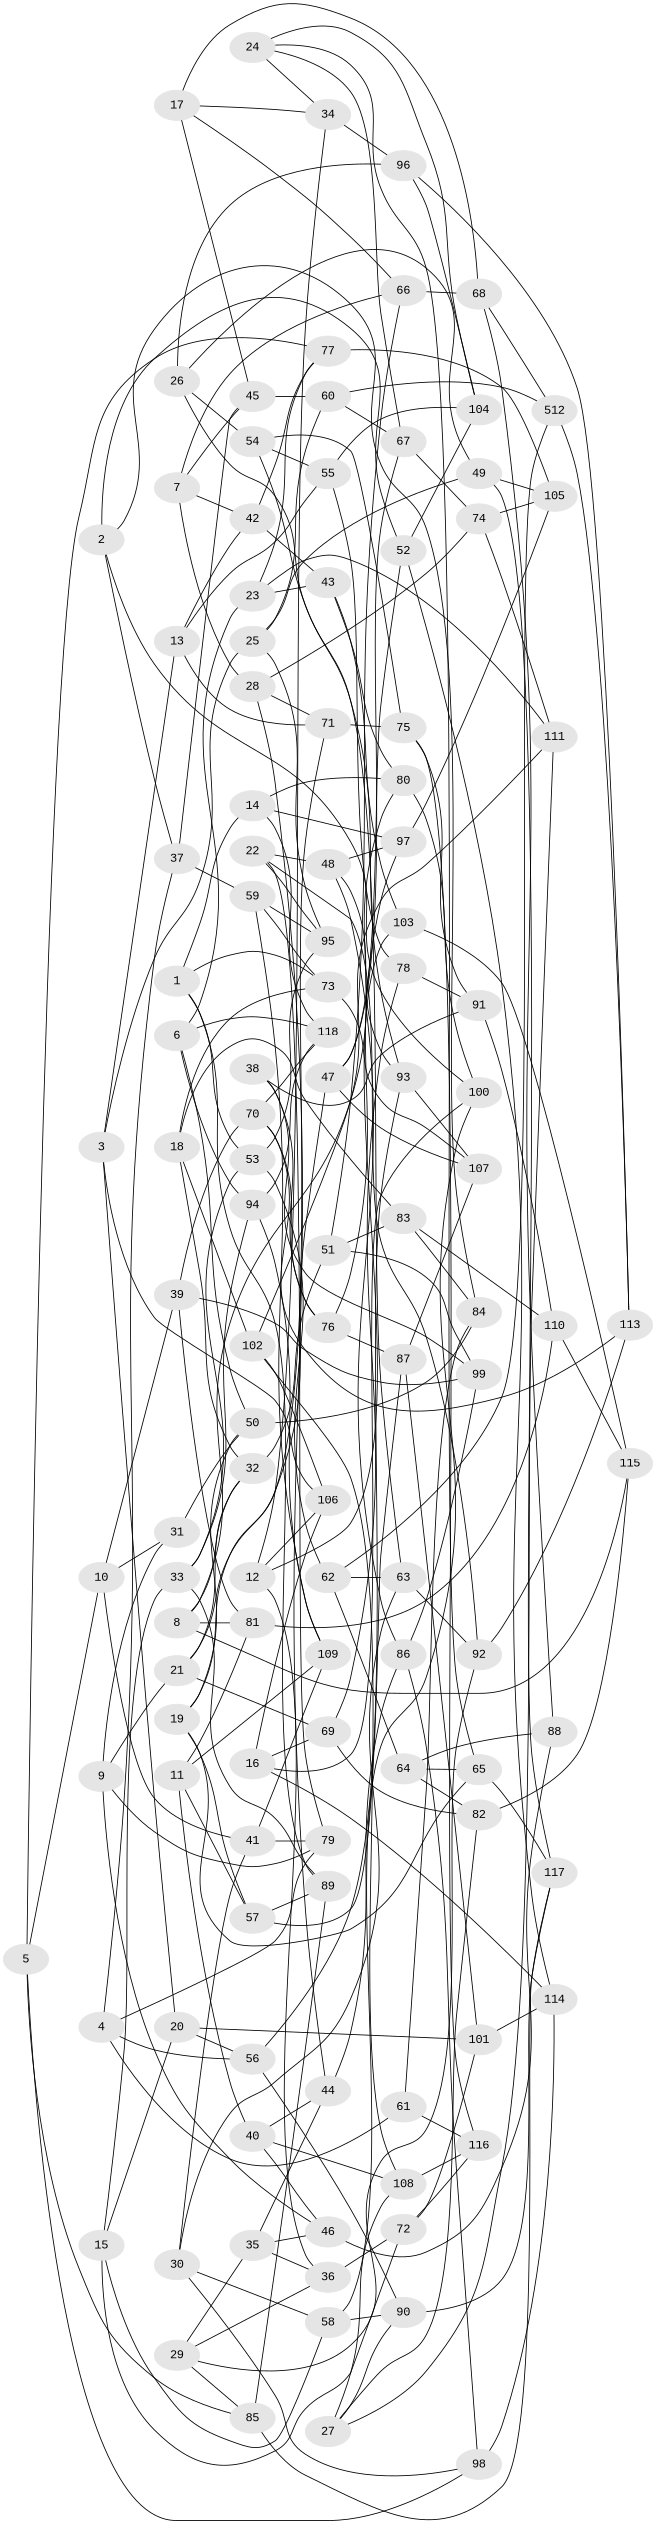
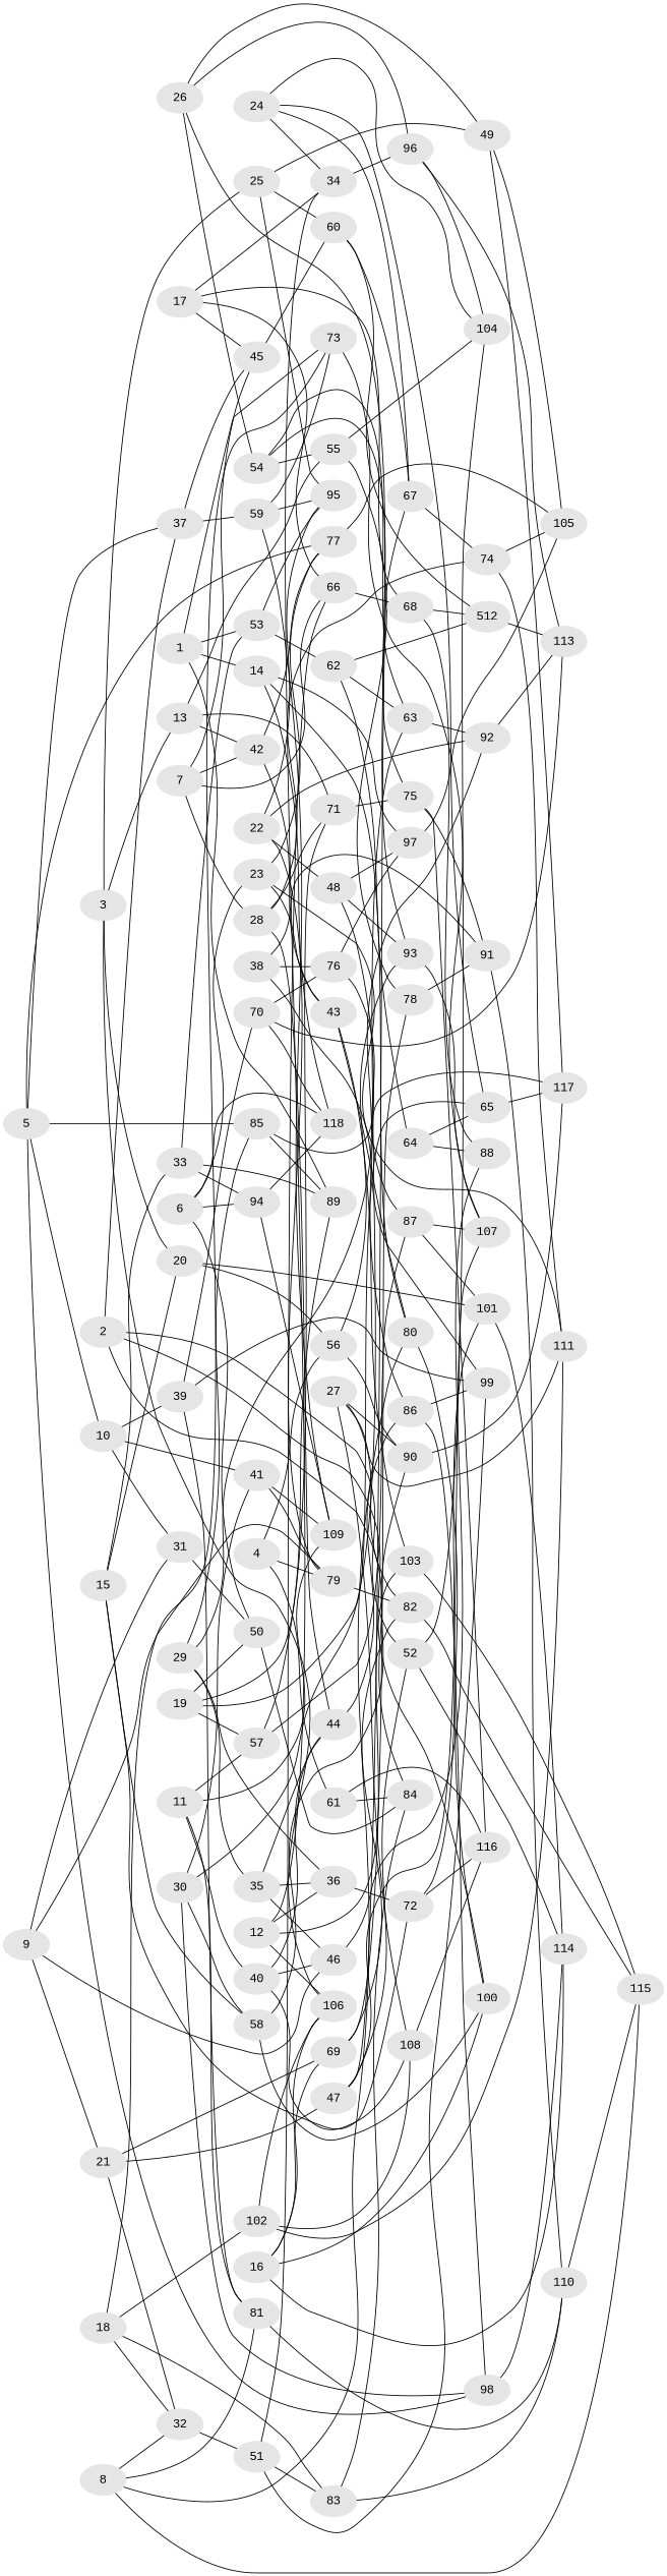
  graph {
    fontname="Liberation Mono"
    rankdir=LR
    node [color=gray90 fontname="Liberation Mono" style=filled]
    edge [fontname="Liberation Mono"]
    1
    14
    53
    73
    89
    118
    80
    97
    95
    62
    107
    2
    37
    52
    84
    100
    45
    59
    114
    104
    3
    13
    20
    25
    106
    42
    55
    71
    56
    101
    49
    60
    4
    61
    79
    93
    90
    116
    5
    10
    77
    85
    98
    31
    39
    41
    105
    117
    6
    23
    50
    94
    43
    111
    109
    7
    28
    66
    44
    74
    68
    8
    32
    81
    115
    51
    110
    9
    21
    46
    69
    47
    88
    99
    70
    11
    40
    57
    108
    87
    12
    34
    36
    103
    96
    72
    78
    75
    15
    33
    58
    16
    82
    17
    n95 [label=512]
    18
    83
    102
    19
    65
    67
    22
    48
    92
    86
    113
    24
    26
    54
    63
    27
    29
    35
    30
    38
    76
    91
    64
    1 -- 14
    1 -- 53
    1 -- 73
    1 -- 89
    14 -- 118
    14 -- 80
    14 -- 97
    53 -- 95
    53 -- 62
    73 -- 107
    80 -- 100
    97 -- 105
    62 -- n95
    62 -- 63
    62 -- 64
    2 -- 37
    2 -- 52
    2 -- 84
    2 -- 100
    37 -- 45
    37 -- 59
    52 -- 114
    52 -- 104
    45 -- 60
    59 -- 73
    59 -- 95
    59 -- 109
    3 -- 13
    3 -- 20
    3 -- 25
    3 -- 106
    13 -- 42
    13 -- 55
    13 -- 71
    20 -- 56
    20 -- 101
    25 -- 95
    25 -- 49
    25 -- 60
    42 -- 77
    42 -- 43
    55 -- 104
    55 -- 78
    71 -- 75
    56 -- 93
    56 -- 90
    101 -- 114
    49 -- 105
    49 -- 117
    60 -- n95
    60 -- 67
-   4 -- 37
+   5 -- 37
    4 -- 56
    4 -- 61
    4 -- 79
    61 -- 84
    61 -- 116
    93 -- 107
    90 -- 117
    5 -- 10
    5 -- 77
    5 -- 85
    5 -- 98
    10 -- 31
    10 -- 39
    10 -- 41
    77 -- 105
    85 -- 89
    85 -- 117
    98 -- 114
    31 -- 50
    39 -- 81
    39 -- 99
    39 -- 70
    41 -- 79
    41 -- 109
    6 -- 118
    6 -- 23
    6 -- 50
    6 -- 94
    23 -- 77
    23 -- 43
    23 -- 111
    50 -- 84
    94 -- 118
    94 -- 109
    43 -- 80
    43 -- 103
    7 -- 45
    7 -- 42
    7 -- 28
    7 -- 66
    28 -- 71
    28 -- 44
    28 -- 74
    66 -- 68
    44 -- 86
    74 -- 105
    74 -- 111
    68 -- 88
    68 -- n95
    8 -- 80
    8 -- 32
    8 -- 81
    8 -- 115
    32 -- 51
    81 -- 110
    51 -- 66
    51 -- 99
    51 -- 83
    110 -- 115
    9 -- 79
    9 -- 31
    9 -- 21
    9 -- 46
    21 -- 32
    21 -- 69
    21 -- 47
    46 -- 88
    69 -- 78
    69 -- 82
    47 -- 107
    47 -- 52
    47 -- 67
    70 -- 118
    70 -- 113
    70 -- 76
    11 -- 109
    11 -- 81
    11 -- 40
    11 -- 57
    40 -- 44
    40 -- 46
    40 -- 108
    57 -- 89
    57 -- 87
    108 -- 116
    87 -- 107
    87 -- 101
    12 -- 106
    12 -- 34
    12 -- 36
    12 -- 103
    34 -- 96
    36 -- 72
    103 -- 115
    96 -- 104
    96 -- 113
    72 -- 101
    72 -- 116
    78 -- 91
    75 -- 116
    75 -- 91
    15 -- 20
    15 -- 72
    15 -- 33
    15 -- 58
    33 -- 53
    33 -- 89
    33 -- 94
    58 -- 100
    58 -- 90
    16 -- 100
    16 -- 114
    16 -- 106
    16 -- 69
    82 -- 115
    17 -- 45
    17 -- 66
    17 -- 68
    17 -- 34
    n95 -- 113
    18 -- 73
    18 -- 32
    18 -- 83
    18 -- 102
    83 -- 84
    83 -- 110
    102 -- 106
    102 -- 111
    102 -- 108
    19 -- 71
    19 -- 50
    19 -- 57
    19 -- 65
    65 -- 117
    67 -- 74
    22 -- 95
    22 -- 79
    22 -- 48
    22 -- 92
    48 -- 97
    48 -- 93
    48 -- 86
    92 -- 113
    86 -- 98
    86 -- 99
    24 -- 104
    24 -- 34
    24 -- 65
    24 -- 67
    26 -- 49
    26 -- 93
    26 -- 96
    26 -- 54
    54 -- 55
    54 -- 75
    54 -- 63
    63 -- 92
    27 -- 90
    27 -- 111
    27 -- 108
    27 -- 82
    29 -- 85
    29 -- 36
    29 -- 92
    29 -- 35
    35 -- 44
    35 -- 46
    35 -- 36
    30 -- 98
    30 -- 41
    30 -- 58
    30 -- 63
    38 -- 99
    38 -- 76
    38 -- 91
    76 -- 97
    76 -- 87
    91 -- 110
    64 -- 88
-   64 -- 82
+   79 -- 82
    64 -- 65
  }
